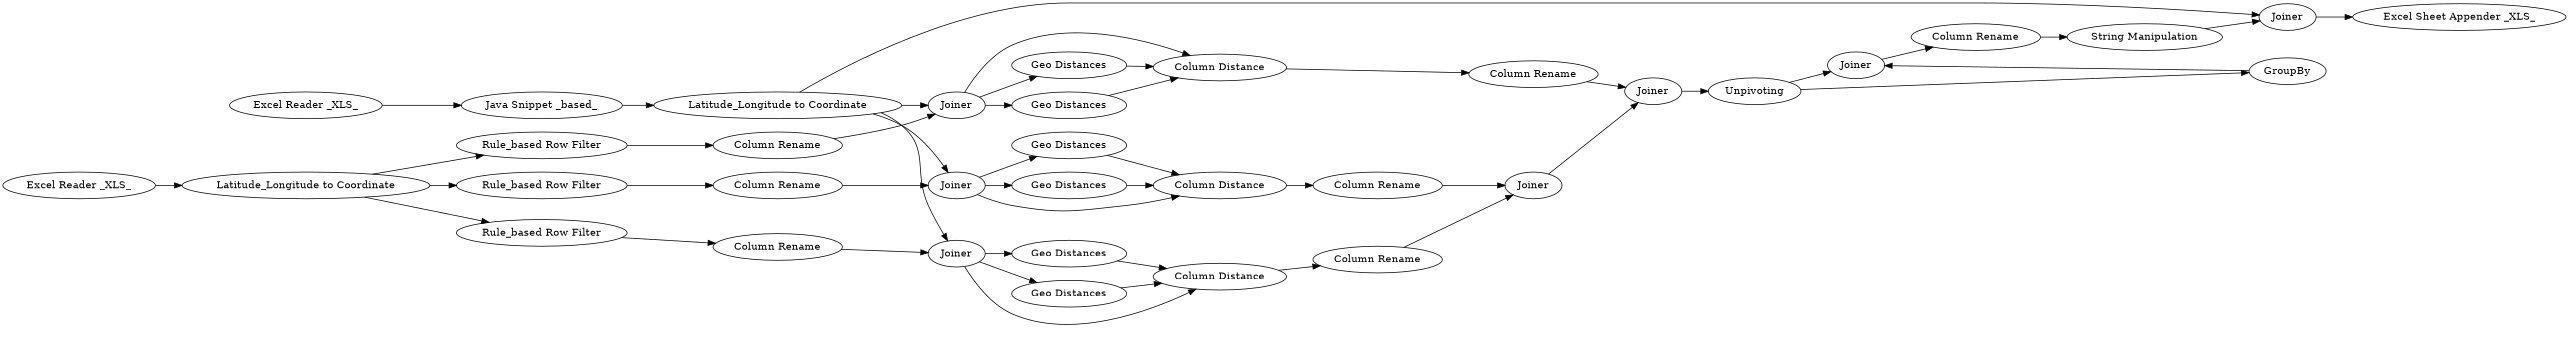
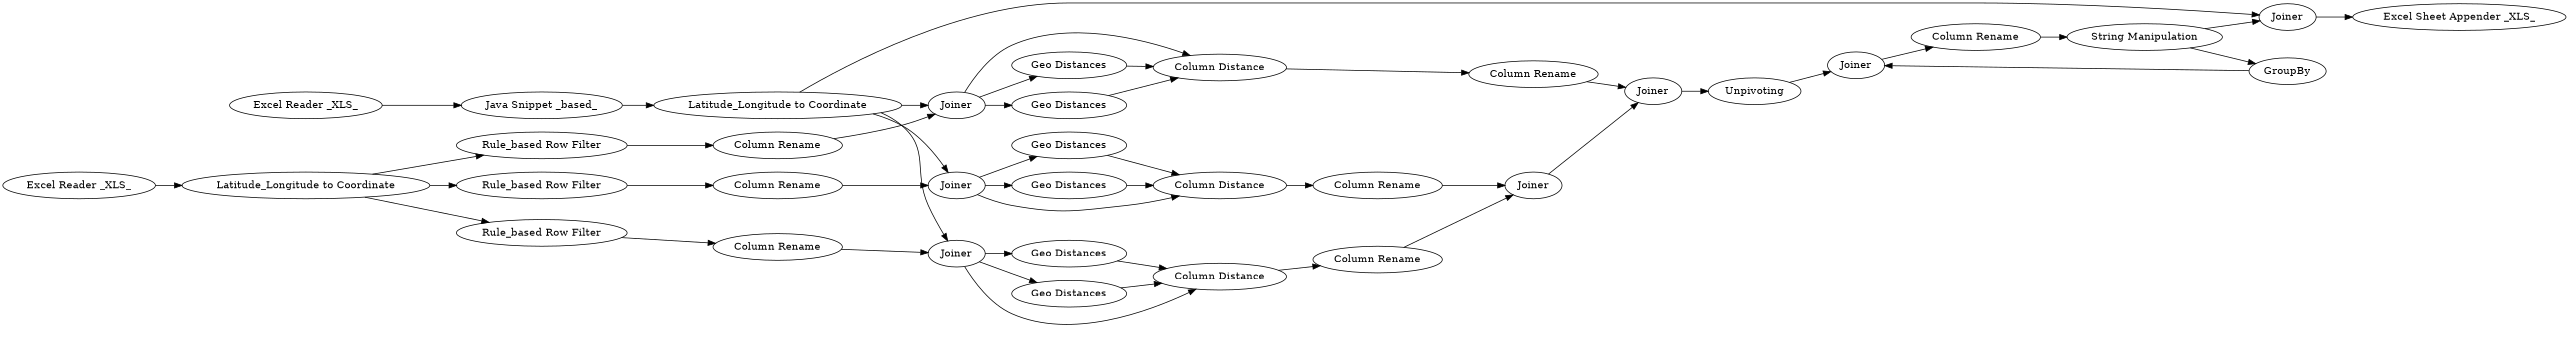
  digraph {
    rankdir=LR
    n1 [label=Joiner]
    n2 [label="Column Rename"]
    n3 [label="String Manipulation"]
    n4 [label=Joiner]
    n5 [label="Column Rename"]
    n6 [label=Joiner]
    n7 [label="Column Distance"]
    n8 [label="Geo Distances"]
    n9 [label="Geo Distances"]
    n10 [label="Column Rename"]
    n11 [label=Joiner]
    n12 [label="Geo Distances"]
    n13 [label="Column Distance"]
    n14 [label="Geo Distances"]
    n15 [label="Column Rename"]
    n16 [label="Excel Sheet Appender _XLS_"]
    n17 [label="Excel Reader _XLS_"]
    n18 [label="Latitude_Longitude to Coordinate"]
    n19 [label="Rule_based Row Filter"]
    n20 [label="Rule_based Row Filter"]
    n21 [label="Rule_based Row Filter"]
    n22 [label="Column Rename"]
    n23 [label="Column Rename"]
    n24 [label=Joiner]
    n25 [label=Joiner]
    n26 [label=Unpivoting]
    n27 [label="Geo Distances"]
    n28 [label="Column Distance"]
    n29 [label="Column Rename"]
    n30 [label=Joiner]
    n31 [label="Geo Distances"]
    n32 [label="Latitude_Longitude to Coordinate"]
    n33 [label=GroupBy]
    n34 [label="Excel Reader _XLS_"]
    n35 [label="Java Snippet _based_"]
    n1 -> n2
    n2 -> n3
    n3 -> n4
    n4 -> n16
    n5 -> n6
    n6 -> n7
    n6 -> n8
    n6 -> n9
    n7 -> n10
    n8 -> n7
    n9 -> n7
    n10 -> n24
    n11 -> n12
    n11 -> n13
    n11 -> n14
    n12 -> n13
    n13 -> n15
    n14 -> n13
    n15 -> n24
    n17 -> n18
    n18 -> n19
    n18 -> n20
    n18 -> n21
    n19 -> n22
    n20 -> n5
    n21 -> n23
    n22 -> n11
    n23 -> n30
    n24 -> n25
    n25 -> n26
    n26 -> n1
-   n26 -> n33
+   n3 -> n33
    n27 -> n28
    n28 -> n29
    n29 -> n25
    n30 -> n27
    n30 -> n28
    n30 -> n31
    n31 -> n28
    n32 -> n4
    n32 -> n6
    n32 -> n11
    n32 -> n30
    n33 -> n1
    n34 -> n35
    n35 -> n32
  }
